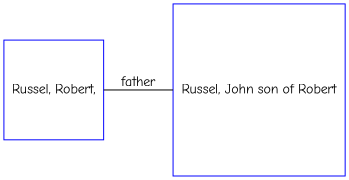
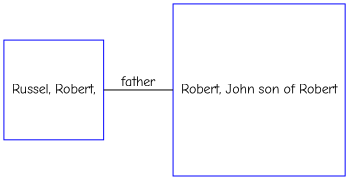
  digraph {
    rankdir=LR
    fontname="Comic Neue"
    node [color=blue regular=1 shape=box fontname="Comic Neue"]
    n1 [label="Russel, Robert,"]
-   n2 [label="Russel, John son of Robert"]
+   n2 [label="Robert, John son of Robert"]
    n1 -> n2 [arrowsize=0.0 dir=none label=father fontname="Comic Neue"]
  }
